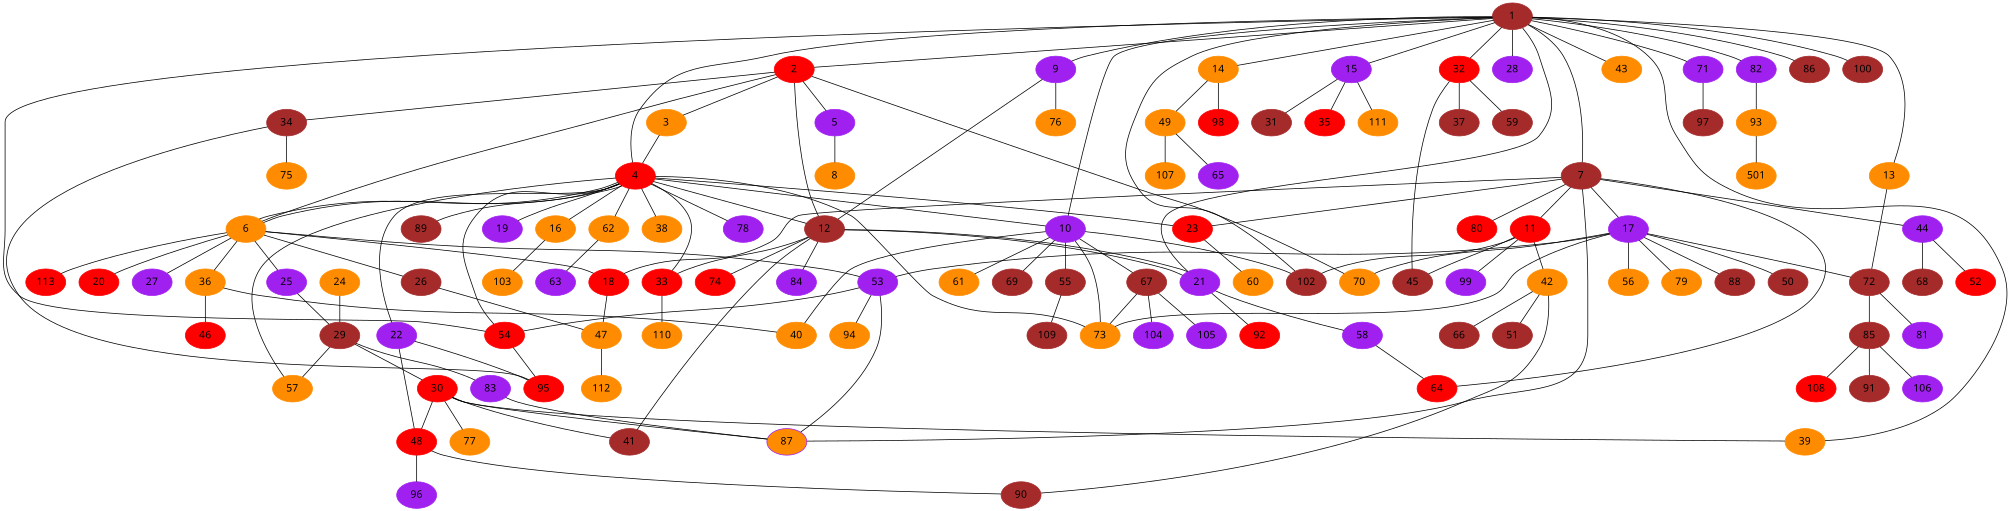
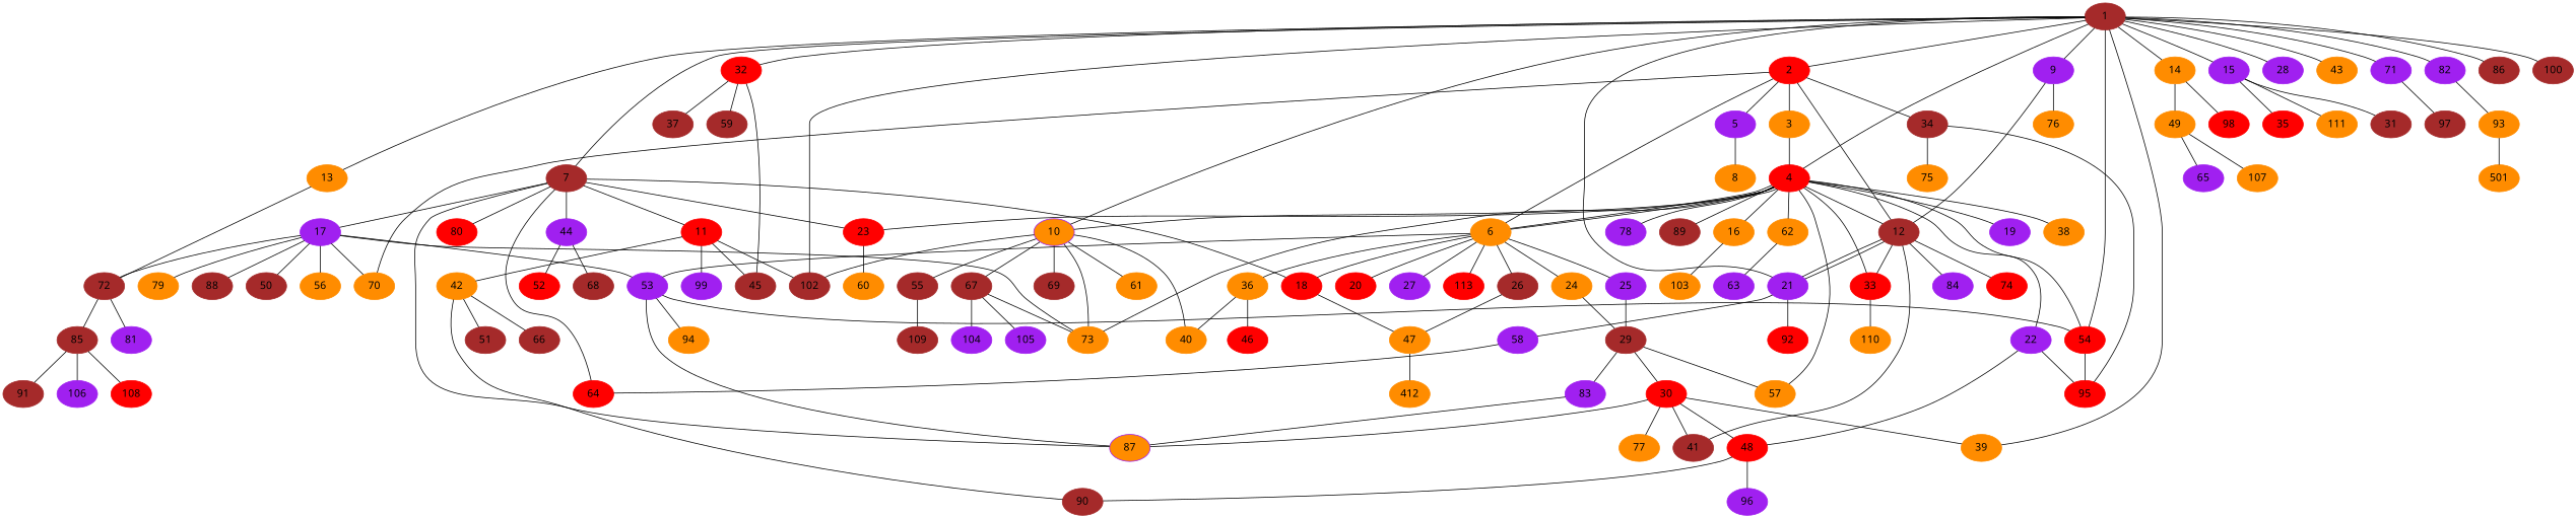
  graph {
    fontname="Noto Sans"
    node [color=darkorange fontname="Noto Sans" style=filled]
    edge [fontname="Noto Sans"]
    1 [color=brown]
    2 [color=red]
    4 [color=red]
    7 [color=brown]
    9 [color=purple]
-   10 [color=purple]
+   10 [color=purple fillcolor=darkorange]
    13
    14
    15 [color=purple]
    21 [color=purple]
    28 [color=purple]
    32 [color=red]
    39
    43
    54 [color=red]
    71 [color=purple]
    82 [color=purple]
    86 [color=brown]
    100 [color=brown]
    102 [color=brown]
    3
    5 [color=purple]
    6
    12 [color=brown]
    34 [color=brown]
    70
    16
    19 [color=purple]
    22 [color=purple]
    23 [color=red]
    33 [color=red]
    38
    57
    62
    73
    78 [color=purple]
    89 [color=brown]
    18 [color=red]
    11 [color=red]
    17 [color=purple]
    44 [color=purple]
    64 [color=red]
    80 [color=red]
    87 [color=purple fillcolor=darkorange]
    76
    40
    55 [color=brown]
    61
    67 [color=brown]
    69 [color=brown]
    72 [color=brown]
    49
    98 [color=red]
    31 [color=brown]
    35 [color=red]
    111
    58 [color=purple]
    92 [color=red]
    45 [color=brown]
    37 [color=brown]
    59 [color=brown]
    95 [color=red]
    97 [color=brown]
    93
    8
    20 [color=red]
    24
    25 [color=purple]
    26 [color=brown]
    27 [color=purple]
    36
    53 [color=purple]
    113 [color=red]
    41 [color=brown]
    74 [color=red]
    84 [color=purple]
    75
    103
    48 [color=red]
    60
    110
    63 [color=purple]
    47
    29 [color=brown]
    46 [color=red]
    94
    42
    99 [color=purple]
    50 [color=brown]
    56
    79
    88 [color=brown]
    52 [color=red]
    68 [color=brown]
    109 [color=brown]
    104 [color=purple]
    105 [color=purple]
    51 [color=brown]
    66 [color=brown]
    90 [color=brown]
    81 [color=purple]
    85 [color=brown]
    65 [color=purple]
    107
-   112
+   112 [label=412]
    96 [color=purple]
    30 [color=red]
    83 [color=purple]
    77
    91 [color=brown]
    106 [color=purple]
    108 [color=red]
    n113 [label=501]
    1 -- 2
    1 -- 4
    1 -- 7
    1 -- 9
    1 -- 10
    1 -- 13
    1 -- 14
    1 -- 15
    1 -- 21
    1 -- 28
    1 -- 32
    1 -- 39
    1 -- 43
    1 -- 54
    1 -- 71
    1 -- 82
    1 -- 86
    1 -- 100
    1 -- 102
    2 -- 3
    2 -- 5
    2 -- 6
    2 -- 12
    2 -- 34
    2 -- 70
    4 -- 10
    4 -- 54
    4 -- 6
    4 -- 6
    4 -- 12
    4 -- 16
    4 -- 19
    4 -- 22
    4 -- 23
    4 -- 33
    4 -- 38
    4 -- 57
    4 -- 62
    4 -- 73
    4 -- 78
    4 -- 89
    7 -- 23
    7 -- 18
    7 -- 11
    7 -- 17
    7 -- 44
    7 -- 64
    7 -- 80
    7 -- 87
    9 -- 12
    9 -- 76
    10 -- 102
    10 -- 73
    10 -- 40
    10 -- 55
    10 -- 61
    10 -- 67
    10 -- 69
    13 -- 72
    14 -- 49
    14 -- 98
    15 -- 31
    15 -- 35
    15 -- 111
    21 -- 58
    21 -- 92
    32 -- 45
    32 -- 37
    32 -- 59
    54 -- 95
    71 -- 97
    82 -- 93
    3 -- 4
    5 -- 8
    6 -- 18
    6 -- 20
+   6 -- 24
    6 -- 25
    6 -- 26
    6 -- 27
    6 -- 36
    6 -- 53
    6 -- 113
    12 -- 21
    12 -- 21
    12 -- 33
    12 -- 41
    12 -- 74
    12 -- 84
    34 -- 95
    34 -- 75
    16 -- 103
    22 -- 95
    22 -- 48
    23 -- 60
    33 -- 110
    62 -- 63
    18 -- 47
    11 -- 102
    11 -- 45
    11 -- 42
    11 -- 99
    17 -- 70
    17 -- 73
    17 -- 72
    17 -- 53
    17 -- 50
    17 -- 56
    17 -- 79
    17 -- 88
    44 -- 52
    44 -- 68
    55 -- 109
    67 -- 73
    67 -- 104
    67 -- 105
    72 -- 81
    72 -- 85
    49 -- 65
    49 -- 107
    58 -- 64
    93 -- n113
    24 -- 29
    25 -- 29
    26 -- 47
    36 -- 40
    36 -- 46
    53 -- 54
    53 -- 87
    53 -- 94
    48 -- 90
    48 -- 96
    47 -- 112
    29 -- 57
    29 -- 30
    29 -- 83
    42 -- 51
    42 -- 66
    42 -- 90
    85 -- 91
    85 -- 106
    85 -- 108
    30 -- 39
    30 -- 87
    30 -- 41
    30 -- 48
    30 -- 77
    83 -- 87
  }
